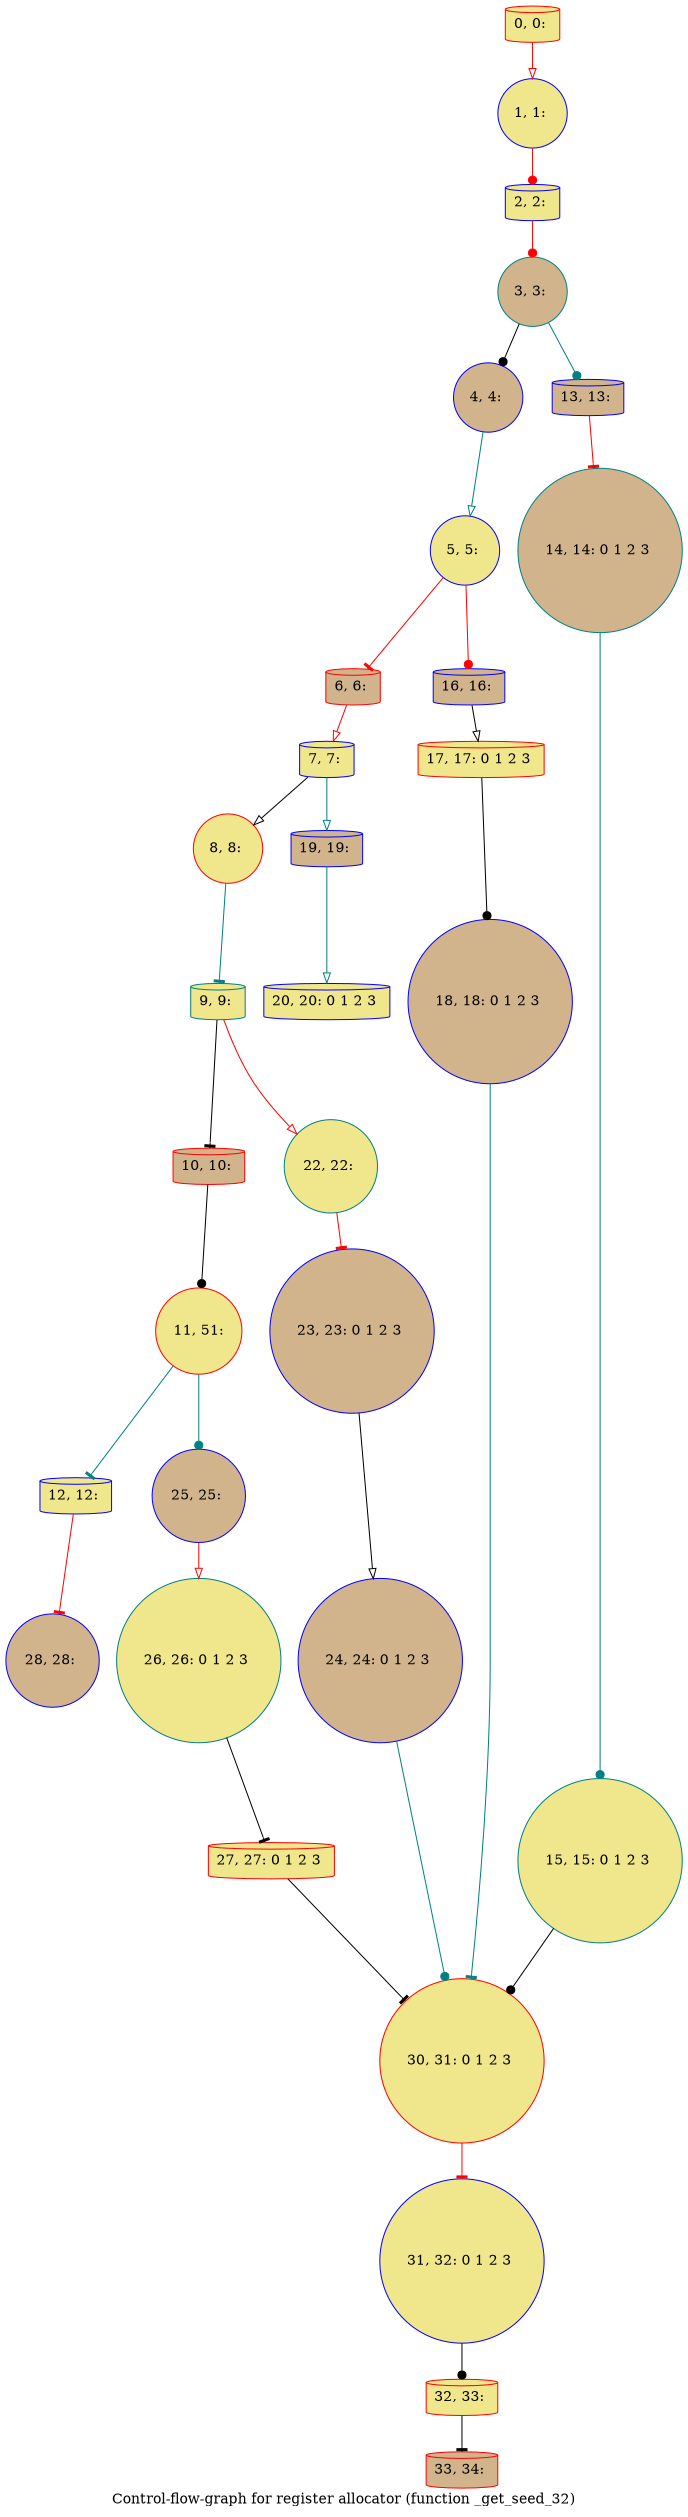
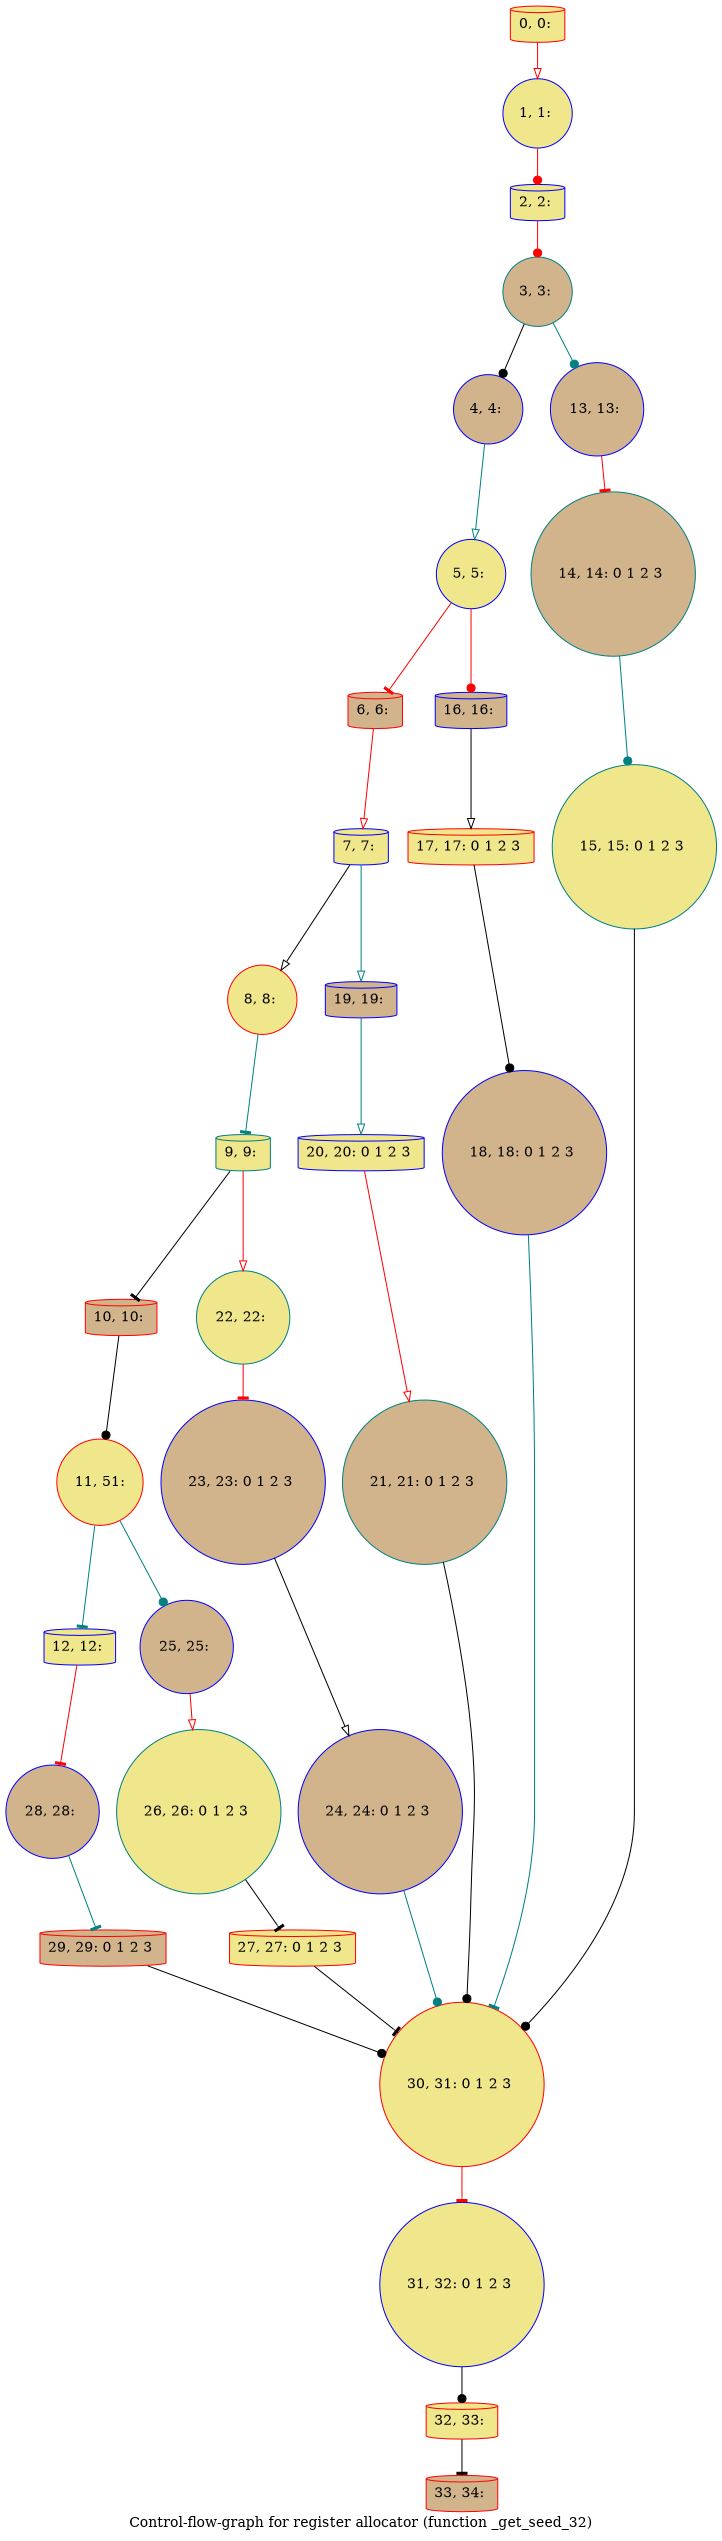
  digraph {
    label="Control-flow-graph for register allocator (function _get_seed_32)"
    node [color=blue fillcolor=khaki shape=circle style=filled]
    edge [arrowhead=dot color=black]
    n1 [color=red label="0, 0: " shape=cylinder]
    n2 [label="1, 1: "]
    n3 [label="2, 2: " shape=cylinder]
    n4 [color=teal fillcolor=tan label="3, 3: "]
    n5 [fillcolor=tan label="4, 4: "]
-   n6 [fillcolor=tan label="13, 13: " shape=cylinder]
+   n6 [fillcolor=tan label="13, 13: "]
    n7 [label="5, 5: "]
    n8 [color=teal fillcolor=tan label="14, 14: 0 1 2 3 "]
    n9 [color=red fillcolor=tan label="6, 6: " shape=cylinder]
    n10 [fillcolor=tan label="16, 16: " shape=cylinder]
    n11 [label="7, 7: " shape=cylinder]
    n12 [color=red label="17, 17: 0 1 2 3 " shape=cylinder]
    n13 [color=red label="8, 8: "]
    n14 [fillcolor=tan label="19, 19: " shape=cylinder]
    n15 [color=teal label="9, 9: " shape=cylinder]
    n16 [label="20, 20: 0 1 2 3 " shape=cylinder]
    n17 [color=red fillcolor=tan label="10, 10: " shape=cylinder]
    n18 [color=teal label="22, 22: "]
    n19 [color=red label="11, 51:"]
    n20 [fillcolor=tan label="23, 23: 0 1 2 3 "]
    n21 [label="12, 12: " shape=cylinder]
    n22 [fillcolor=tan label="25, 25: "]
    n23 [fillcolor=tan label="28, 28: "]
    n24 [color=teal label="26, 26: 0 1 2 3 "]
+   n25 [color=red fillcolor=tan label="29, 29: 0 1 2 3 " shape=cylinder]
    n26 [color=teal label="15, 15: 0 1 2 3 "]
    n27 [color=red label="30, 31: 0 1 2 3 "]
    n28 [label="31, 32: 0 1 2 3 "]
    n29 [fillcolor=tan label="18, 18: 0 1 2 3 "]
+   n30 [color=teal fillcolor=tan label="21, 21: 0 1 2 3 "]
    n31 [fillcolor=tan label="24, 24: 0 1 2 3 "]
    n32 [color=red label="27, 27: 0 1 2 3 " shape=cylinder]
    n33 [color=red label="32, 33: " shape=cylinder]
    n34 [color=red fillcolor=tan label="33, 34: " shape=cylinder]
    n1 -> n2 [arrowhead=onormal color=red]
    n2 -> n3 [color=red]
    n3 -> n4 [color=red]
    n4 -> n5
    n4 -> n6 [color=teal]
    n5 -> n7 [arrowhead=onormal color=teal]
    n6 -> n8 [arrowhead=tee color=red]
    n7 -> n9 [arrowhead=tee color=red]
    n7 -> n10 [color=red]
    n8 -> n26 [color=teal]
    n9 -> n11 [arrowhead=onormal color=red]
    n10 -> n12 [arrowhead=onormal]
    n11 -> n13 [arrowhead=onormal]
    n11 -> n14 [arrowhead=onormal color=teal]
    n12 -> n29
    n13 -> n15 [arrowhead=tee color=teal]
    n14 -> n16 [arrowhead=onormal color=teal]
    n15 -> n17 [arrowhead=tee]
    n15 -> n18 [arrowhead=onormal color=red]
+   n16 -> n30 [arrowhead=onormal color=red]
    n17 -> n19
    n18 -> n20 [arrowhead=tee color=red]
    n19 -> n21 [arrowhead=tee color=teal]
    n19 -> n22 [color=teal]
    n20 -> n31 [arrowhead=onormal]
    n21 -> n23 [arrowhead=tee color=red]
    n22 -> n24 [arrowhead=onormal color=red]
+   n23 -> n25 [arrowhead=tee color=teal]
    n24 -> n32 [arrowhead=tee]
+   n25 -> n27
    n26 -> n27
    n27 -> n28 [arrowhead=tee color=red]
    n28 -> n33
    n29 -> n27 [arrowhead=tee color=teal]
+   n30 -> n27
    n31 -> n27 [color=teal]
    n32 -> n27 [arrowhead=tee]
    n33 -> n34 [arrowhead=tee]
  }
